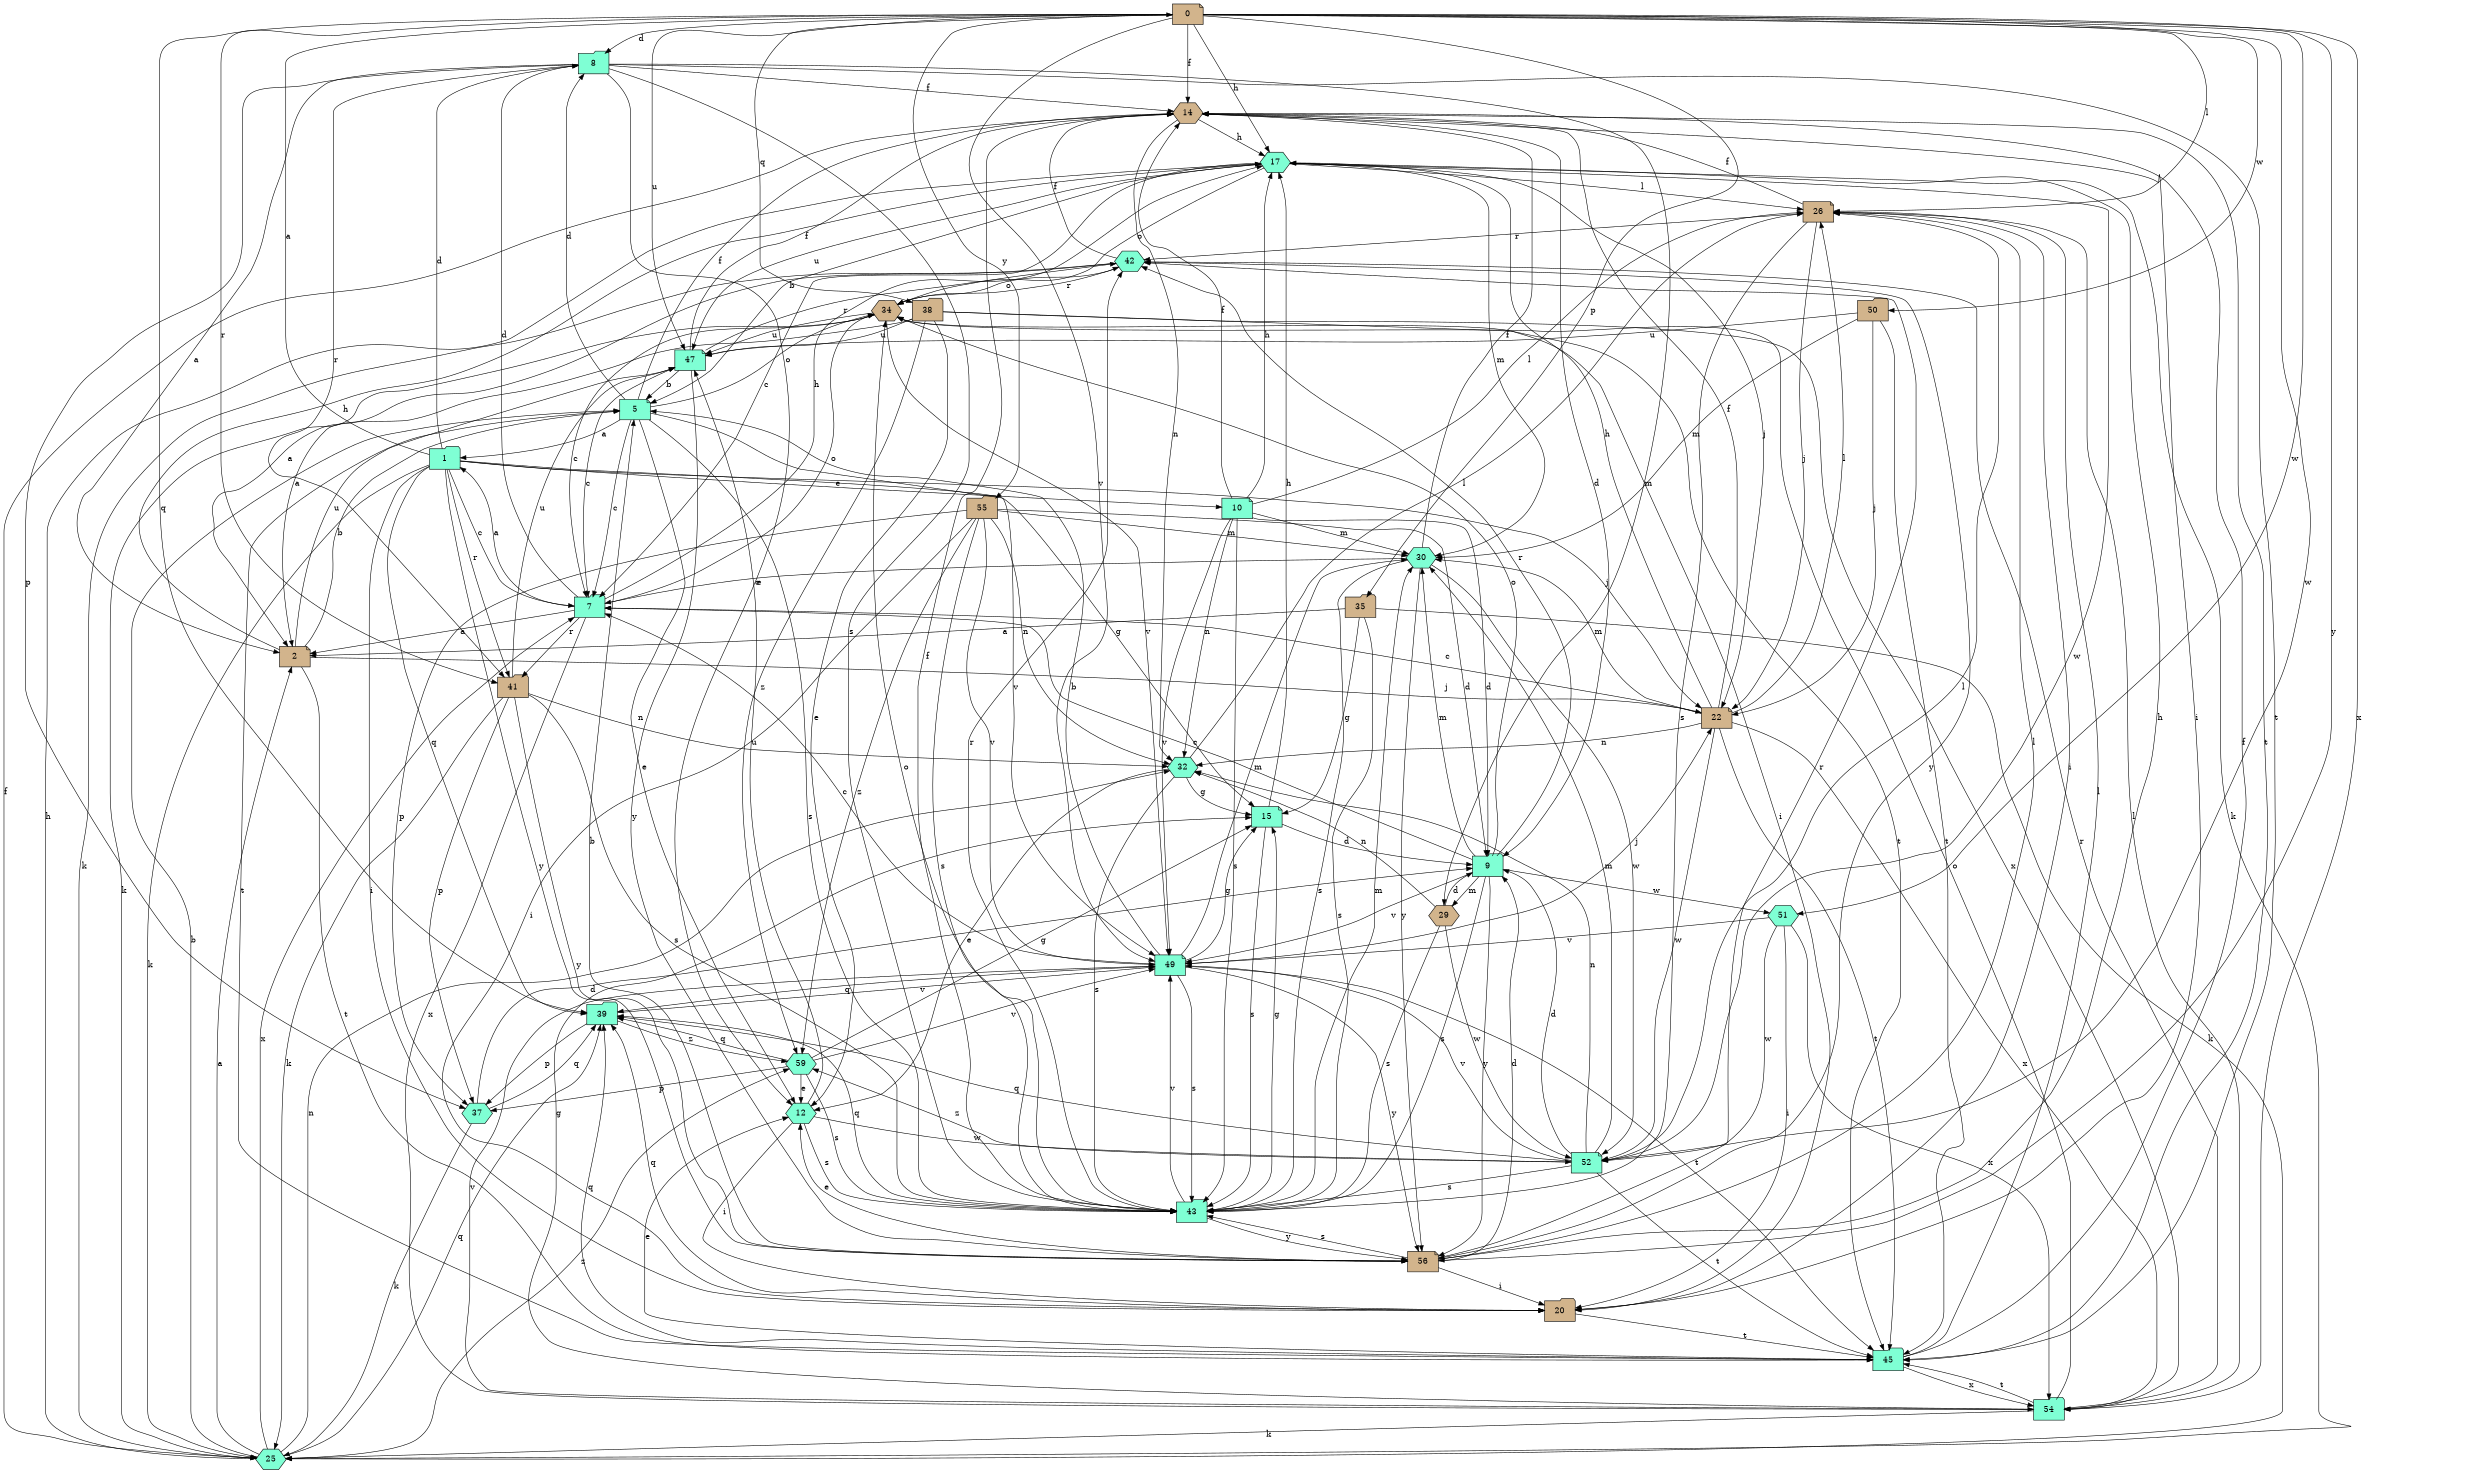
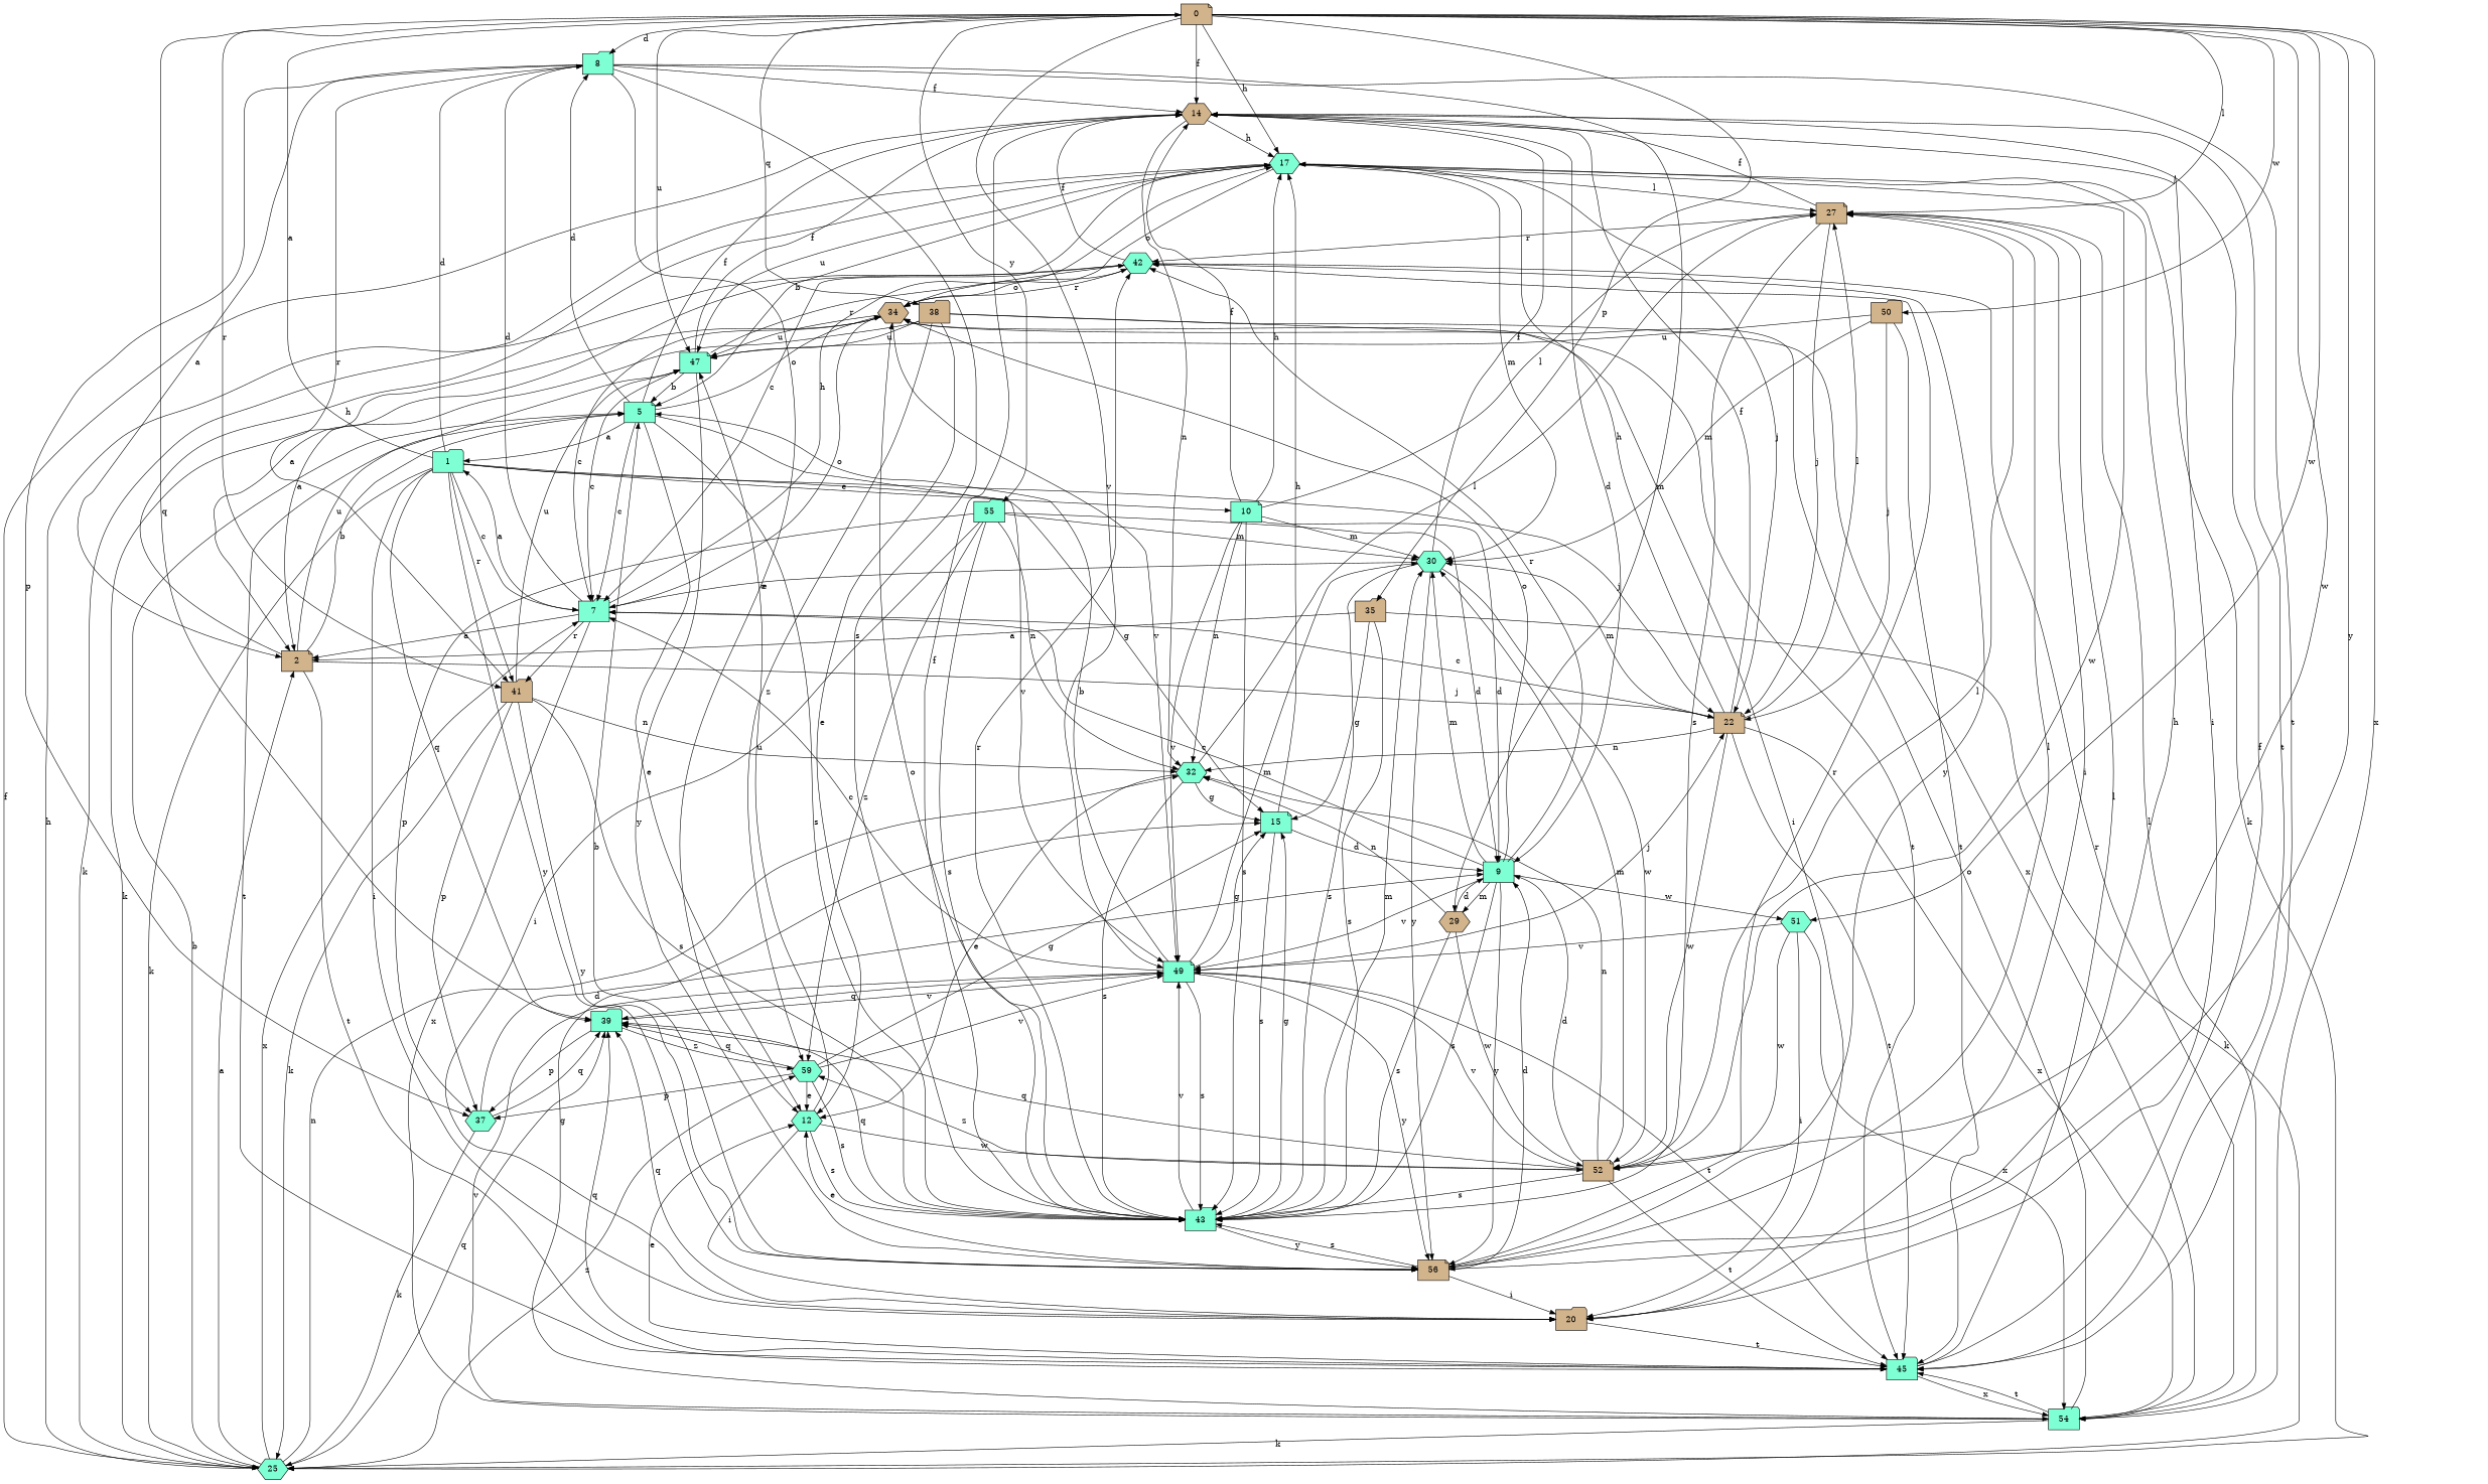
  strict digraph {
    node [fillcolor=aquamarine shape=folder style=filled]
    0 [fillcolor=tan shape=note]
    8
    14 [fillcolor=tan shape=hexagon]
    17 [shape=hexagon]
-   27 [fillcolor=tan shape=note label=26]
+   27 [fillcolor=tan shape=note]
    35 [fillcolor=tan]
    38 [fillcolor=tan]
    39
    41 [fillcolor=tan]
    47 [shape=note]
    49 [shape=note]
    50 [fillcolor=tan]
    51 [shape=hexagon]
-   52 [shape=note]
+   52 [fillcolor=tan shape=note]
    54
-   55 [fillcolor=tan]
+   55
    56 [fillcolor=tan shape=note]
    2 [fillcolor=tan shape=note]
    45
    12 [shape=hexagon]
    43
    29 [fillcolor=tan shape=hexagon]
    37 [shape=hexagon]
    20 [fillcolor=tan]
    9
    32 [shape=hexagon]
    7
    22 [fillcolor=tan shape=note]
    25 [shape=hexagon]
    5 [shape=note]
    34 [fillcolor=tan shape=hexagon]
    30 [shape=hexagon]
    42 [shape=hexagon]
    15 [shape=note]
    59 [shape=hexagon]
    1
    10 [shape=note]
    0 -> 8 [label=d]
    0 -> 14 [label=f]
    0 -> 17 [label=h]
    0 -> 27 [label=l]
    0 -> 35 [label=p]
    0 -> 38 [label=q]
    0 -> 39 [label=q]
    0 -> 41 [label=r]
    0 -> 47 [label=u]
    0 -> 49 [label=v]
    0 -> 50 [label=w]
    0 -> 51 [label=w]
    0 -> 52 [label=w]
    0 -> 54 [label=x]
    0 -> 55 [label=y]
    0 -> 56 [label=y]
    8 -> 14 [label=f]
    8 -> 41 [label=r]
    8 -> 2 [label=a]
    8 -> 45 [label=t]
    8 -> 12 [label=e]
    8 -> 43 [label=s]
    8 -> 29 [label=m]
    8 -> 37 [label=p]
    14 -> 17 [label=h]
    14 -> 45 [label=t]
    14 -> 20 [label=i]
    14 -> 9 [label=d]
    14 -> 32 [label=n]
    17 -> 27 [label=l]
    17 -> 47 [label=u]
    17 -> 52 [label=w]
    17 -> 7 [label=c]
    17 -> 22 [label=j]
    17 -> 25 [label=k]
    17 -> 5 [label=b]
    17 -> 34 [label=o]
    17 -> 30 [label=m]
    27 -> 14 [label=f]
    27 -> 43 [label=s]
    27 -> 20 [label=i]
    27 -> 22 [label=j]
    27 -> 42 [label=r]
    35 -> 2 [label=a]
    35 -> 43 [label=s]
    35 -> 25 [label=k]
    35 -> 15 [label=g]
    38 -> 47 [label=u]
    38 -> 54 [label=x]
    38 -> 2 [label=a]
    38 -> 12 [label=e]
    38 -> 20 [label=i]
    38 -> 59 [label=z]
    39 -> 49 [label=v]
    39 -> 37 [label=p]
    39 -> 59 [label=z]
    41 -> 47 [label=u]
    41 -> 56 [label=y]
    41 -> 43 [label=s]
    41 -> 37 [label=p]
    41 -> 32 [label=n]
    41 -> 25 [label=k]
    47 -> 14 [label=f]
    47 -> 56 [label=y]
    47 -> 7 [label=c]
    47 -> 5 [label=b]
    47 -> 42 [label=r]
    49 -> 39 [label=q]
    49 -> 56 [label=y]
    49 -> 45 [label=t]
    49 -> 43 [label=s]
    49 -> 7 [label=c]
    49 -> 22 [label=j]
    49 -> 5 [label=b]
    49 -> 30 [label=m]
    49 -> 15 [label=g]
    50 -> 47 [label=u]
    50 -> 45 [label=t]
    50 -> 22 [label=j]
    50 -> 30 [label=m]
    51 -> 49 [label=v]
    51 -> 52 [label=w]
    51 -> 54 [label=x]
    51 -> 20 [label=i]
    52 -> 27 [label=l]
    52 -> 39 [label=q]
    52 -> 49 [label=v]
    52 -> 45 [label=t]
    52 -> 43 [label=s]
    52 -> 9 [label=d]
    52 -> 32 [label=n]
    52 -> 30 [label=m]
    52 -> 59 [label=z]
    54 -> 27 [label=l]
    54 -> 49 [label=v]
    54 -> 45 [label=t]
    54 -> 25 [label=k]
    54 -> 34 [label=o]
    54 -> 42 [label=r]
    54 -> 15 [label=g]
-   55 -> 49 [label=v]
    55 -> 43 [label=s]
    55 -> 37 [label=p]
    55 -> 20 [label=i]
    55 -> 9 [label=d]
    55 -> 32 [label=n]
    55 -> 30 [label=m]
    55 -> 59 [label=z]
    56 -> 17 [label=h]
    56 -> 27 [label=l]
    56 -> 12 [label=e]
    56 -> 43 [label=s]
    56 -> 20 [label=i]
    56 -> 9 [label=d]
    56 -> 5 [label=b]
    56 -> 42 [label=r]
    2 -> 17 [label=h]
    2 -> 47 [label=u]
    2 -> 45 [label=t]
    2 -> 22 [label=j]
    2 -> 5 [label=b]
    45 -> 14 [label=f]
    45 -> 27 [label=l]
    45 -> 39 [label=q]
    45 -> 54 [label=x]
    45 -> 12 [label=e]
    12 -> 47 [label=u]
    12 -> 52 [label=w]
    12 -> 43 [label=s]
    12 -> 20 [label=i]
    43 -> 14 [label=f]
    43 -> 39 [label=q]
    43 -> 49 [label=v]
    43 -> 56 [label=y]
    43 -> 34 [label=o]
    43 -> 30 [label=m]
    43 -> 42 [label=r]
    43 -> 15 [label=g]
    29 -> 52 [label=w]
    29 -> 43 [label=s]
    29 -> 9 [label=d]
    29 -> 32 [label=n]
    37 -> 39 [label=q]
    37 -> 9 [label=d]
    37 -> 25 [label=k]
    20 -> 39 [label=q]
    20 -> 45 [label=t]
    9 -> 49 [label=v]
    9 -> 51 [label=w]
    9 -> 56 [label=y]
    9 -> 43 [label=s]
    9 -> 29 [label=m]
    9 -> 7 [label=c]
    9 -> 34 [label=o]
    9 -> 30 [label=m]
    9 -> 42 [label=r]
    32 -> 27 [label=l]
    32 -> 12 [label=e]
    32 -> 43 [label=s]
    32 -> 15 [label=g]
    7 -> 8 [label=d]
    7 -> 17 [label=h]
    7 -> 41 [label=r]
    7 -> 54 [label=x]
    7 -> 2 [label=a]
    7 -> 34 [label=o]
    7 -> 1 [label=a]
    22 -> 14 [label=f]
    22 -> 17 [label=h]
    22 -> 27 [label=l]
    22 -> 52 [label=w]
    22 -> 54 [label=x]
    22 -> 45 [label=t]
    22 -> 32 [label=n]
    22 -> 7 [label=c]
    22 -> 30 [label=m]
    25 -> 14 [label=f]
    25 -> 17 [label=h]
    25 -> 39 [label=q]
    25 -> 2 [label=a]
    25 -> 32 [label=n]
    25 -> 7 [label=x]
    25 -> 5 [label=b]
    25 -> 59 [label=z]
    5 -> 8 [label=d]
    5 -> 14 [label=f]
    5 -> 49 [label=v]
    5 -> 45 [label=t]
    5 -> 12 [label=e]
    5 -> 43 [label=s]
    5 -> 7 [label=c]
    5 -> 34 [label=o]
    5 -> 1 [label=a]
    34 -> 47 [label=u]
    34 -> 49 [label=v]
    34 -> 45 [label=t]
    34 -> 7 [label=c]
    34 -> 25 [label=k]
    34 -> 42 [label=r]
    30 -> 14 [label=f]
    30 -> 52 [label=w]
    30 -> 56 [label=y]
    30 -> 43 [label=s]
    30 -> 7 [label=c]
    42 -> 14 [label=f]
    42 -> 56 [label=y]
    42 -> 2 [label=a]
    42 -> 25 [label=k]
    42 -> 34 [label=o]
    15 -> 17 [label=h]
    15 -> 43 [label=s]
    15 -> 9 [label=d]
    59 -> 39 [label=q]
    59 -> 49 [label=v]
    59 -> 12 [label=e]
    59 -> 43 [label=s]
    59 -> 37 [label=p]
    59 -> 15 [label=g]
    1 -> 0 [label=a]
    1 -> 8 [label=d]
    1 -> 39 [label=q]
    1 -> 41 [label=r]
    1 -> 56 [label=y]
    1 -> 20 [label=i]
    1 -> 7 [label=c]
    1 -> 22 [label=j]
    1 -> 25 [label=k]
    1 -> 15 [label=g]
    1 -> 10 [label=e]
    10 -> 14 [label=f]
    10 -> 17 [label=h]
    10 -> 27 [label=l]
    10 -> 49 [label=v]
    10 -> 43 [label=s]
    10 -> 9 [label=d]
    10 -> 32 [label=n]
    10 -> 30 [label=m]
  }
